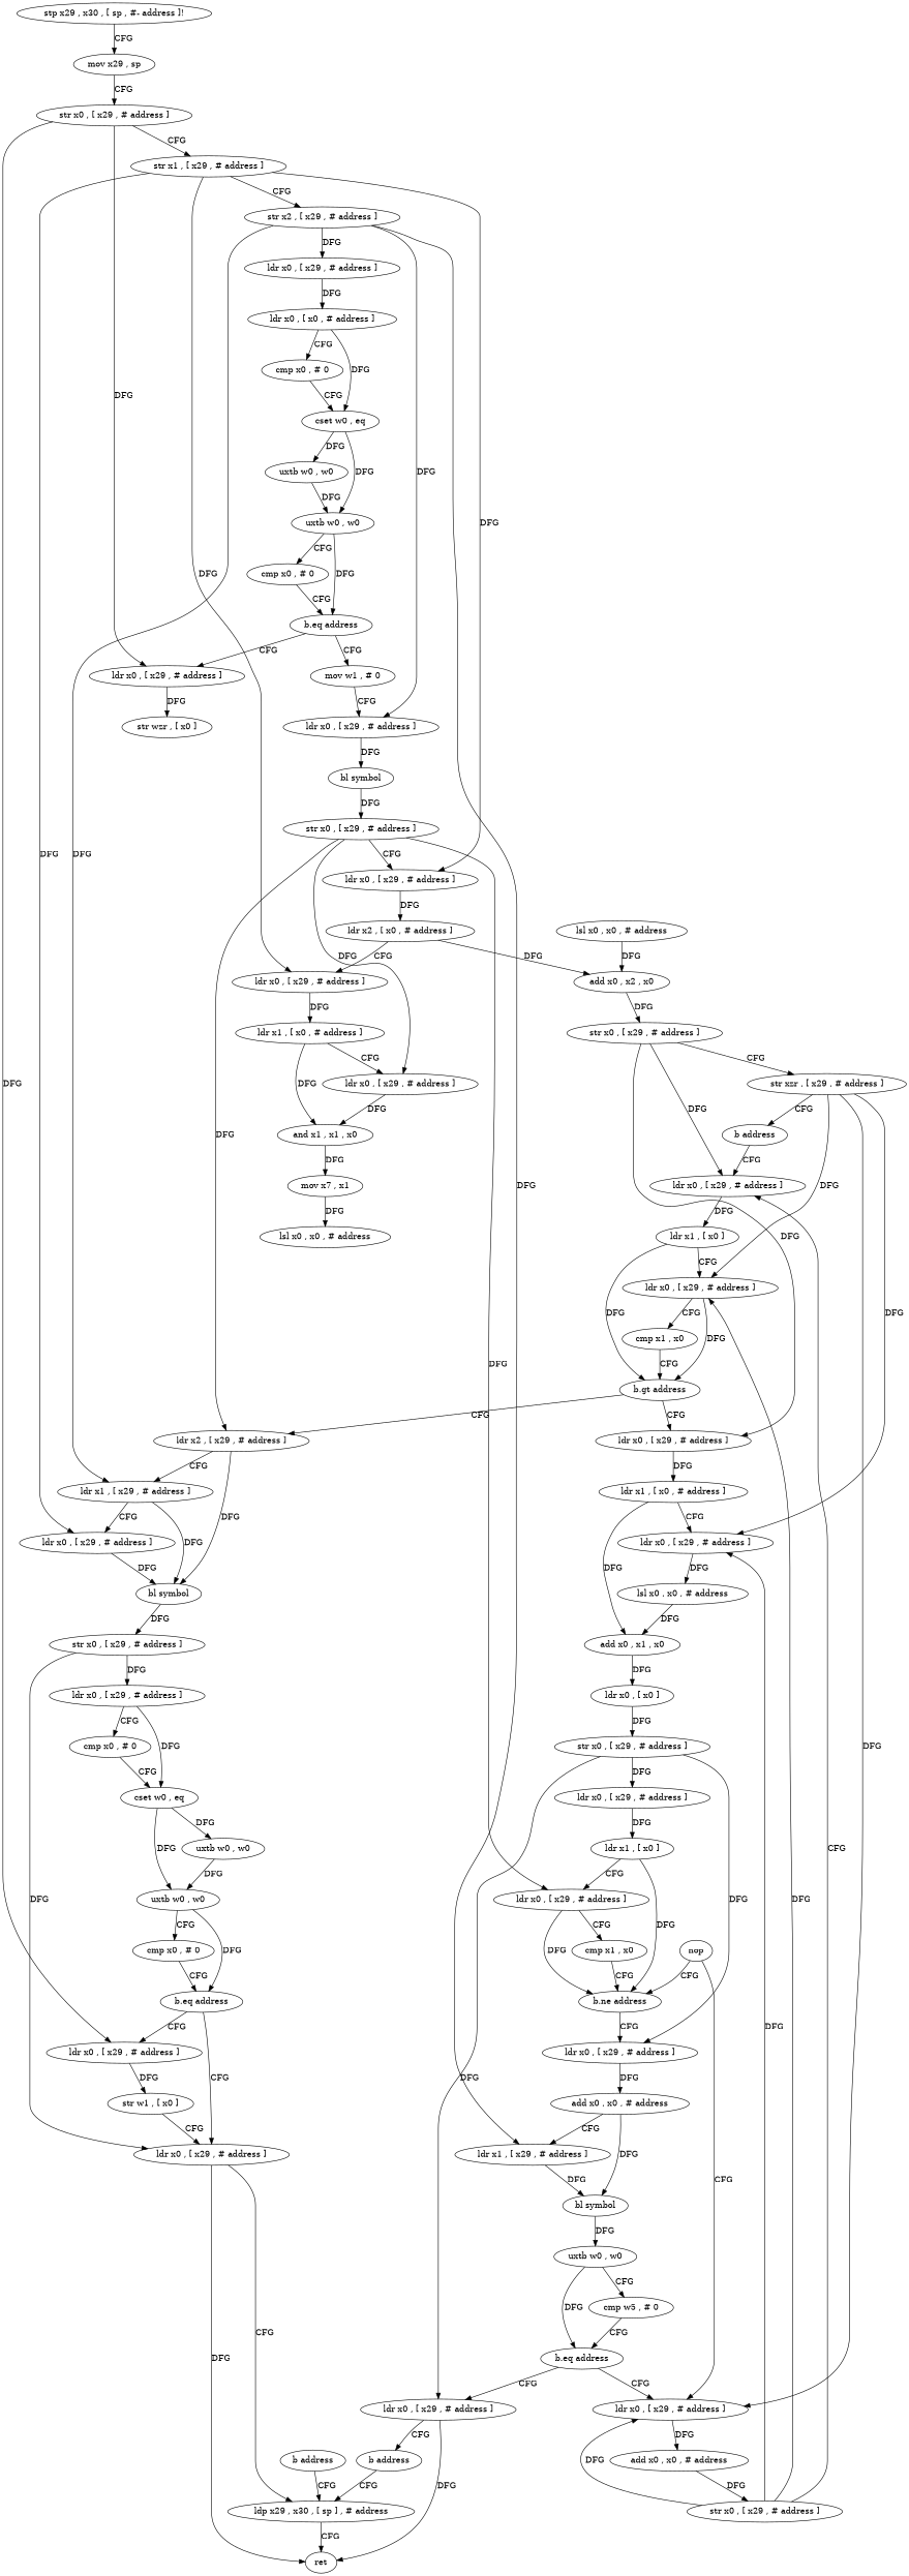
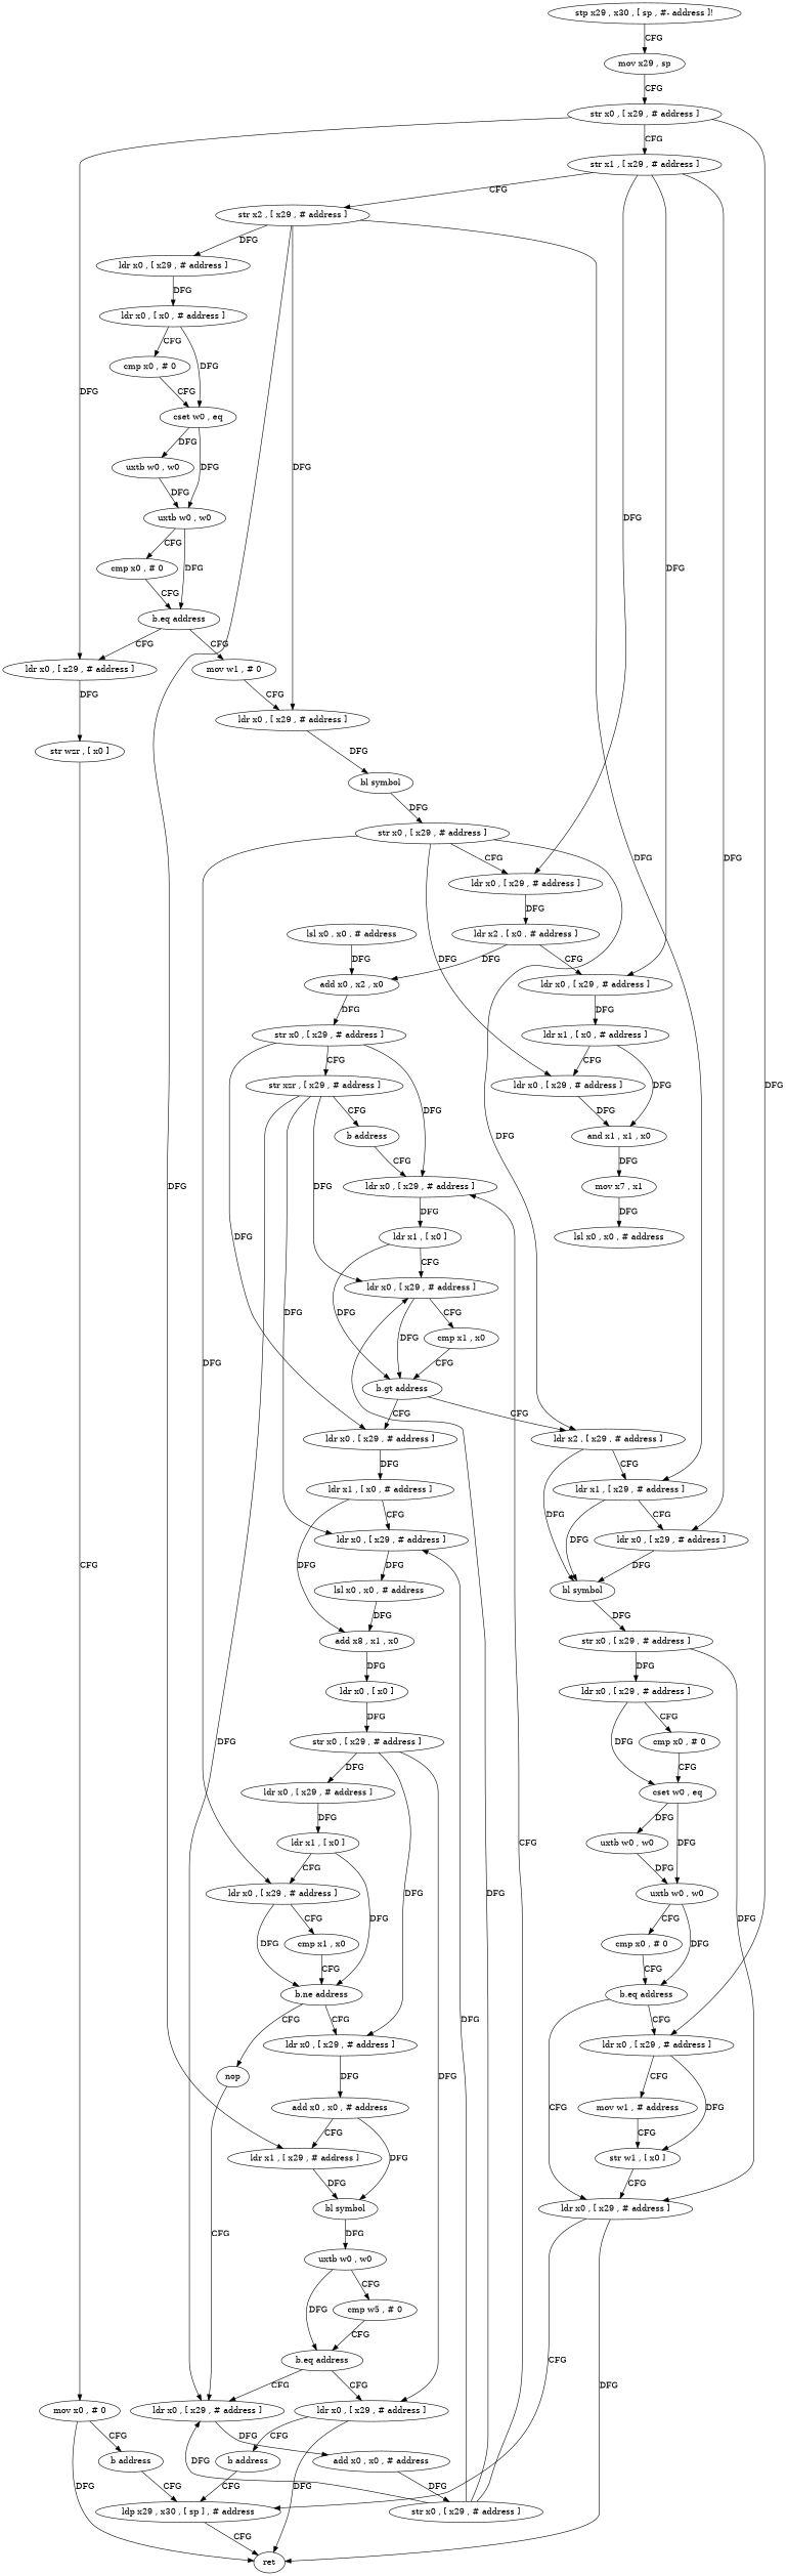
  digraph {
    n1 [label="stp x29 , x30 , [ sp , #- address ]!"]
    n2 [label="mov x29 , sp"]
    n3 [label="str x0 , [ x29 , # address ]"]
    n4 [label="str x1 , [ x29 , # address ]"]
    n5 [label="ldr x0 , [ x29 , # address ]"]
    n6 [label="ldr x0 , [ x29 , # address ]"]
    n7 [label="str x2 , [ x29 , # address ]"]
    n8 [label="ldr x0 , [ x29 , # address ]"]
    n9 [label="ldr x0 , [ x29 , # address ]"]
    n10 [label="ldr x0 , [ x29 , # address ]"]
    n11 [label="str wzr , [ x0 ]"]
+   n12 [label="mov w1 , # address"]
    n13 [label="str w1 , [ x0 ]"]
    n14 [label="ldr x0 , [ x29 , # address ]"]
    n15 [label="ldr x0 , [ x29 , # address ]"]
    n16 [label="ldr x1 , [ x29 , # address ]"]
    n17 [label="ldr x1 , [ x29 , # address ]"]
    n18 [label="ldr x2 , [ x0 , # address ]"]
    n19 [label="ldr x1 , [ x0 , # address ]"]
    n20 [label="bl symbol"]
    n21 [label="ldr x0 , [ x0 , # address ]"]
    n22 [label="bl symbol"]
    n23 [label="bl symbol"]
    n24 [label="cmp x0 , # 0"]
    n25 [label="cset w0 , eq"]
    n26 [label="uxtb w0 , w0"]
    n27 [label="uxtb w0 , w0"]
    n28 [label="cmp x0 , # 0"]
    n29 [label="b.eq address"]
    n30 [label="mov w1 , # 0"]
+   n31 [label="mov x0 , # 0"]
    n32 [label="str x0 , [ x29 , # address ]"]
    n33 [label="ldr x0 , [ x29 , # address ]"]
    n34 [label="ldr x2 , [ x29 , # address ]"]
    n35 [label="ldr x0 , [ x29 , # address ]"]
    n36 [label="and x1 , x1 , x0"]
    n37 [label="b.ne address"]
    n38 [label="cmp x1 , x0"]
    n39 [label="add x0 , x2 , x0"]
    n40 [label="str x0 , [ x29 , # address ]"]
    n41 [label="mov x7 , x1"]
    n42 [label="lsl x0 , x0 , # address"]
    n43 [label="lsl x0 , x0 , # address"]
    n44 [label="str xzr , [ x29 , # address ]"]
    n45 [label="ldr x0 , [ x29 , # address ]"]
    n46 [label="ldr x0 , [ x29 , # address ]"]
    n47 [label="b address"]
    n48 [label="ldr x0 , [ x29 , # address ]"]
    n49 [label="ldr x0 , [ x29 , # address ]"]
    n50 [label="ldr x0 , [ x29 , # address ]"]
    n51 [label="ldr x1 , [ x0 ]"]
    n52 [label="ldr x1 , [ x0 , # address ]"]
    n53 [label="b.gt address"]
    n54 [label="cmp x1 , x0"]
    n55 [label="lsl x0 , x0 , # address"]
    n56 [label="add x0 , x0 , # address"]
    n57 [label="b address"]
    n58 [label=ret]
    n59 [label="ldp x29 , x30 , [ sp ] , # address"]
-   n60 [label="add x0 , x1 , x0"]
+   n60 [label="add x8 , x1 , x0"]
    n61 [label="str x0 , [ x29 , # address ]"]
    n62 [label="ldr x0 , [ x0 ]"]
    n63 [label="str x0 , [ x29 , # address ]"]
    n64 [label="ldr x0 , [ x29 , # address ]"]
    n65 [label="ldr x0 , [ x29 , # address ]"]
    n66 [label="ldr x0 , [ x29 , # address ]"]
    n67 [label="ldr x1 , [ x0 ]"]
    n68 [label="add x0 , x0 , # address"]
    n69 [label="b address"]
    n70 [label=nop]
    n71 [label="ldr x0 , [ x29 , # address ]"]
    n72 [label="ldr x0 , [ x29 , # address ]"]
    n73 [label="cmp x0 , # 0"]
    n74 [label="cset w0 , eq"]
    n75 [label="uxtb w0 , w0"]
    n76 [label="uxtb w0 , w0"]
    n77 [label="cmp x0 , # 0"]
    n78 [label="b.eq address"]
    n79 [label="str x0 , [ x29 , # address ]"]
    n80 [label="uxtb w0 , w0"]
    n81 [label="cmp w5 , # 0"]
    n82 [label="b.eq address"]
    n1 -> n2 [label=CFG]
    n2 -> n3 [label=CFG]
    n3 -> n4 [label=CFG]
    n3 -> n5 [label=DFG]
    n3 -> n6 [label=DFG]
    n4 -> n7 [label=CFG]
    n4 -> n8 [label=DFG]
    n4 -> n9 [label=DFG]
    n4 -> n10 [label=DFG]
    n5 -> n11 [label=DFG]
+   n6 -> n12 [label=CFG]
    n6 -> n13 [label=DFG]
    n7 -> n14 [label=DFG]
    n7 -> n15 [label=DFG]
    n7 -> n16 [label=DFG]
    n7 -> n17 [label=DFG]
    n8 -> n18 [label=DFG]
    n9 -> n19 [label=DFG]
    n10 -> n20 [label=DFG]
+   n11 -> n31 [label=CFG]
+   n12 -> n13 [label=CFG]
    n13 -> n72 [label=CFG]
    n14 -> n21 [label=DFG]
    n15 -> n22 [label=DFG]
    n16 -> n10 [label=CFG]
    n16 -> n20 [label=DFG]
    n17 -> n23 [label=DFG]
    n18 -> n9 [label=CFG]
    n18 -> n39 [label=DFG]
    n19 -> n33 [label=CFG]
    n19 -> n36 [label=DFG]
    n20 -> n61 [label=DFG]
    n21 -> n24 [label=CFG]
    n21 -> n25 [label=DFG]
    n22 -> n32 [label=DFG]
    n23 -> n80 [label=DFG]
    n24 -> n25 [label=CFG]
    n25 -> n26 [label=DFG]
    n25 -> n27 [label=DFG]
    n26 -> n27 [label=DFG]
    n27 -> n28 [label=CFG]
    n27 -> n29 [label=DFG]
    n28 -> n29 [label=CFG]
    n29 -> n5 [label=CFG]
    n29 -> n30 [label=CFG]
    n30 -> n15 [label=CFG]
+   n31 -> n57 [label=CFG]
+   n31 -> n58 [label=DFG]
    n32 -> n8 [label=CFG]
    n32 -> n33 [label=DFG]
    n32 -> n34 [label=DFG]
    n32 -> n35 [label=DFG]
    n33 -> n36 [label=DFG]
    n34 -> n16 [label=CFG]
    n34 -> n20 [label=DFG]
    n35 -> n37 [label=DFG]
    n35 -> n38 [label=CFG]
    n36 -> n41 [label=DFG]
    n37 -> n65 [label=CFG]
-   n70 -> n37 [label=CFG]
+   n37 -> n70 [label=CFG]
    n38 -> n37 [label=CFG]
    n39 -> n40 [label=DFG]
    n40 -> n44 [label=CFG]
    n40 -> n45 [label=DFG]
    n40 -> n46 [label=DFG]
    n41 -> n42 [label=DFG]
    n43 -> n39 [label=DFG]
    n44 -> n47 [label=CFG]
    n44 -> n48 [label=DFG]
    n44 -> n49 [label=DFG]
    n44 -> n50 [label=DFG]
    n45 -> n51 [label=DFG]
    n46 -> n52 [label=DFG]
    n47 -> n45 [label=CFG]
    n48 -> n53 [label=DFG]
    n48 -> n54 [label=CFG]
    n49 -> n55 [label=DFG]
    n50 -> n56 [label=DFG]
    n51 -> n48 [label=CFG]
    n51 -> n53 [label=DFG]
    n52 -> n49 [label=CFG]
    n52 -> n60 [label=DFG]
    n53 -> n34 [label=CFG]
    n53 -> n46 [label=CFG]
    n54 -> n53 [label=CFG]
    n55 -> n60 [label=DFG]
    n56 -> n79 [label=DFG]
    n57 -> n59 [label=CFG]
    n59 -> n58 [label=CFG]
    n60 -> n62 [label=DFG]
    n61 -> n71 [label=DFG]
    n61 -> n72 [label=DFG]
    n62 -> n63 [label=DFG]
    n63 -> n64 [label=DFG]
    n63 -> n65 [label=DFG]
    n63 -> n66 [label=DFG]
    n64 -> n67 [label=DFG]
    n65 -> n68 [label=DFG]
    n66 -> n58 [label=DFG]
    n66 -> n69 [label=CFG]
    n67 -> n35 [label=CFG]
    n67 -> n37 [label=DFG]
    n68 -> n17 [label=CFG]
    n68 -> n23 [label=DFG]
    n69 -> n59 [label=CFG]
    n70 -> n50 [label=CFG]
    n71 -> n73 [label=CFG]
    n71 -> n74 [label=DFG]
    n72 -> n58 [label=DFG]
    n72 -> n59 [label=CFG]
    n73 -> n74 [label=CFG]
    n74 -> n75 [label=DFG]
    n74 -> n76 [label=DFG]
    n75 -> n76 [label=DFG]
    n76 -> n77 [label=CFG]
    n76 -> n78 [label=DFG]
    n77 -> n78 [label=CFG]
    n78 -> n6 [label=CFG]
    n78 -> n72 [label=CFG]
    n79 -> n45 [label=CFG]
    n79 -> n48 [label=DFG]
    n79 -> n49 [label=DFG]
    n79 -> n50 [label=DFG]
    n80 -> n81 [label=CFG]
    n80 -> n82 [label=DFG]
    n81 -> n82 [label=CFG]
    n82 -> n50 [label=CFG]
    n82 -> n66 [label=CFG]
  }
